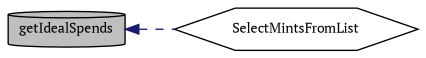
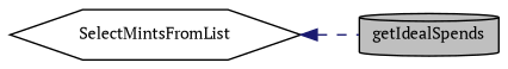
  digraph {
    rankdir=LR
    fontname="PT Serif"
    node [color=black fontname="PT Serif" fontsize=10 style=filled]
    n1 [fillcolor=grey75 fontcolor=black height=0.2 label=getIdealSpends shape=cylinder width=0.4]
    n2 [fillcolor=white height=0.2 label=SelectMintsFromList shape=hexagon width=0.4]
-   n1 -> n2 [color=midnightblue dir=back fontname="PT Serif" fontsize=10 labelfontname=Helvetica labelfontsize=10 style=dashed]
+   n2 -> n1 [color=midnightblue dir=back fontname="PT Serif" fontsize=10 labelfontname=Helvetica labelfontsize=10 style=dashed]
  }
